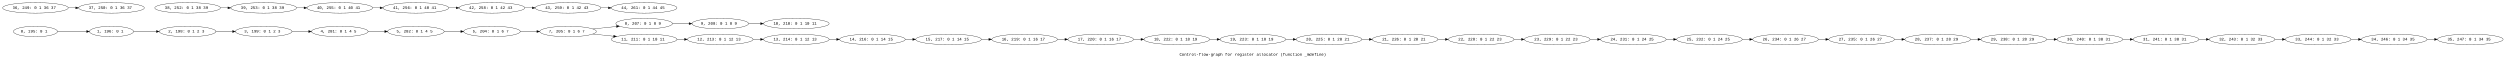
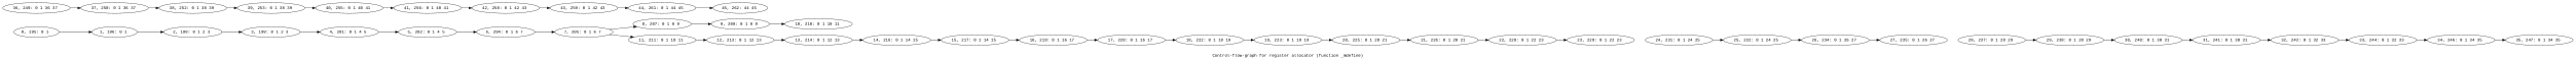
  digraph {
    fontname="Liberation Mono"
    label="Control-flow-graph for register allocator (function _mdefine)"
    rankdir=LR
    node [fontname="Liberation Mono"]
    edge [fontname="Liberation Mono"]
    n1 [label="0, 195: 0 1 "]
    n2 [label="1, 196: 0 1 "]
    n3 [label="2, 198: 0 1 2 3 "]
    n4 [label="3, 199: 0 1 2 3 "]
    n5 [label="4, 201: 0 1 4 5 "]
    n6 [label="5, 202: 0 1 4 5 "]
    n7 [label="6, 204: 0 1 6 7 "]
    n8 [label="7, 205: 0 1 6 7 "]
    n9 [label="8, 207: 0 1 8 9 "]
    n10 [label="11, 211: 0 1 10 11 "]
    n11 [label="9, 208: 0 1 8 9 "]
    n12 [label="10, 210: 0 1 10 11 "]
    n13 [label="12, 213: 0 1 12 13 "]
    n14 [label="13, 214: 0 1 12 13 "]
    n15 [label="14, 216: 0 1 14 15 "]
    n16 [label="15, 217: 0 1 14 15 "]
    n17 [label="16, 219: 0 1 16 17 "]
    n18 [label="17, 220: 0 1 16 17 "]
    n19 [label="18, 222: 0 1 18 19 "]
    n20 [label="19, 223: 0 1 18 19 "]
    n21 [label="20, 225: 0 1 20 21 "]
    n22 [label="21, 226: 0 1 20 21 "]
    n23 [label="22, 228: 0 1 22 23 "]
    n24 [label="23, 229: 0 1 22 23 "]
    n25 [label="24, 231: 0 1 24 25 "]
    n26 [label="25, 232: 0 1 24 25 "]
    n27 [label="26, 234: 0 1 26 27 "]
    n28 [label="27, 235: 0 1 26 27 "]
    n29 [label="28, 237: 0 1 28 29 "]
    n30 [label="29, 238: 0 1 28 29 "]
    n31 [label="30, 240: 0 1 30 31 "]
    n32 [label="31, 241: 0 1 30 31 "]
    n33 [label="32, 243: 0 1 32 33 "]
    n34 [label="33, 244: 0 1 32 33 "]
    n35 [label="34, 246: 0 1 34 35 "]
    n36 [label="35, 247: 0 1 34 35 "]
    n37 [label="36, 249: 0 1 36 37 "]
    n38 [label="37, 250: 0 1 36 37 "]
    n39 [label="38, 252: 0 1 38 39 "]
    n40 [label="39, 253: 0 1 38 39 "]
    n41 [label="40, 255: 0 1 40 41 "]
    n42 [label="41, 256: 0 1 40 41 "]
    n43 [label="42, 258: 0 1 42 43 "]
    n44 [label="43, 259: 0 1 42 43 "]
    n45 [label="44, 261: 0 1 44 45 "]
+   n46 [label="45, 262: 44 45 "]
    n1 -> n2
    n2 -> n3
    n3 -> n4
    n4 -> n5
    n5 -> n6
    n6 -> n7
    n7 -> n8
    n8 -> n9
    n8 -> n10
    n9 -> n11
    n10 -> n13
    n11 -> n12
    n13 -> n14
    n14 -> n15
    n15 -> n16
    n16 -> n17
    n17 -> n18
    n18 -> n19
    n19 -> n20
    n20 -> n21
    n21 -> n22
    n22 -> n23
    n23 -> n24
-   n24 -> n25
    n25 -> n26
    n26 -> n27
    n27 -> n28
-   n28 -> n29
    n29 -> n30
    n30 -> n31
    n31 -> n32
    n32 -> n33
    n33 -> n34
    n34 -> n35
    n35 -> n36
    n37 -> n38
+   n38 -> n39
    n39 -> n40
    n40 -> n41
    n41 -> n42
    n42 -> n43
    n43 -> n44
    n44 -> n45
+   n45 -> n46
  }
